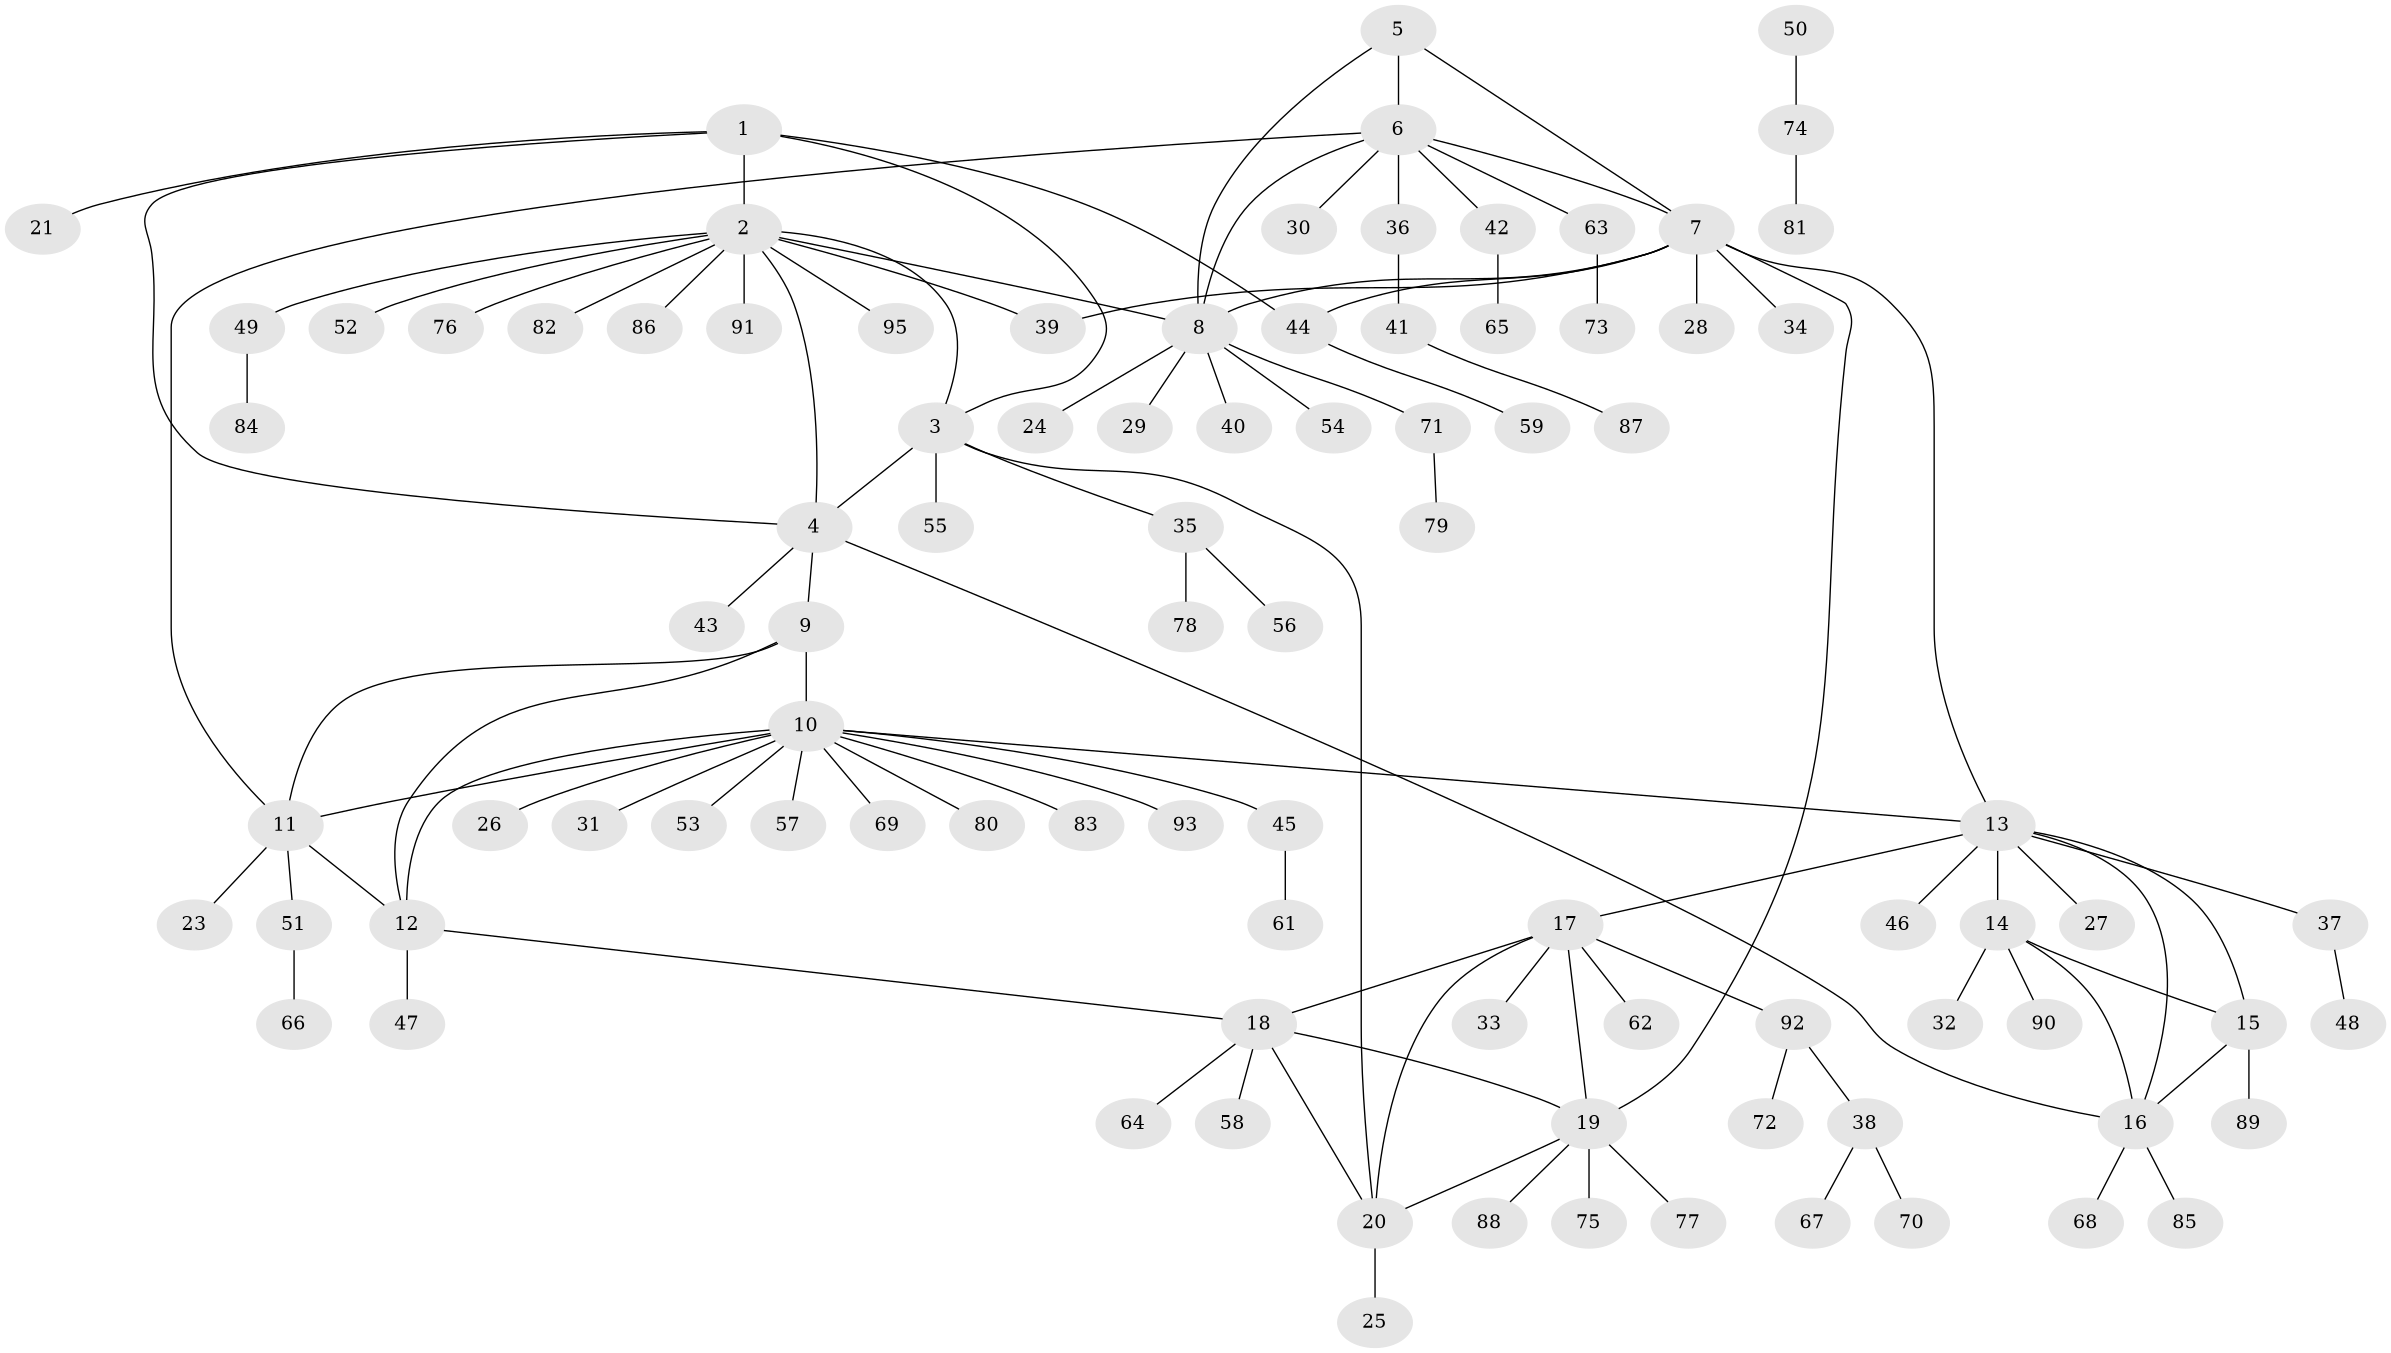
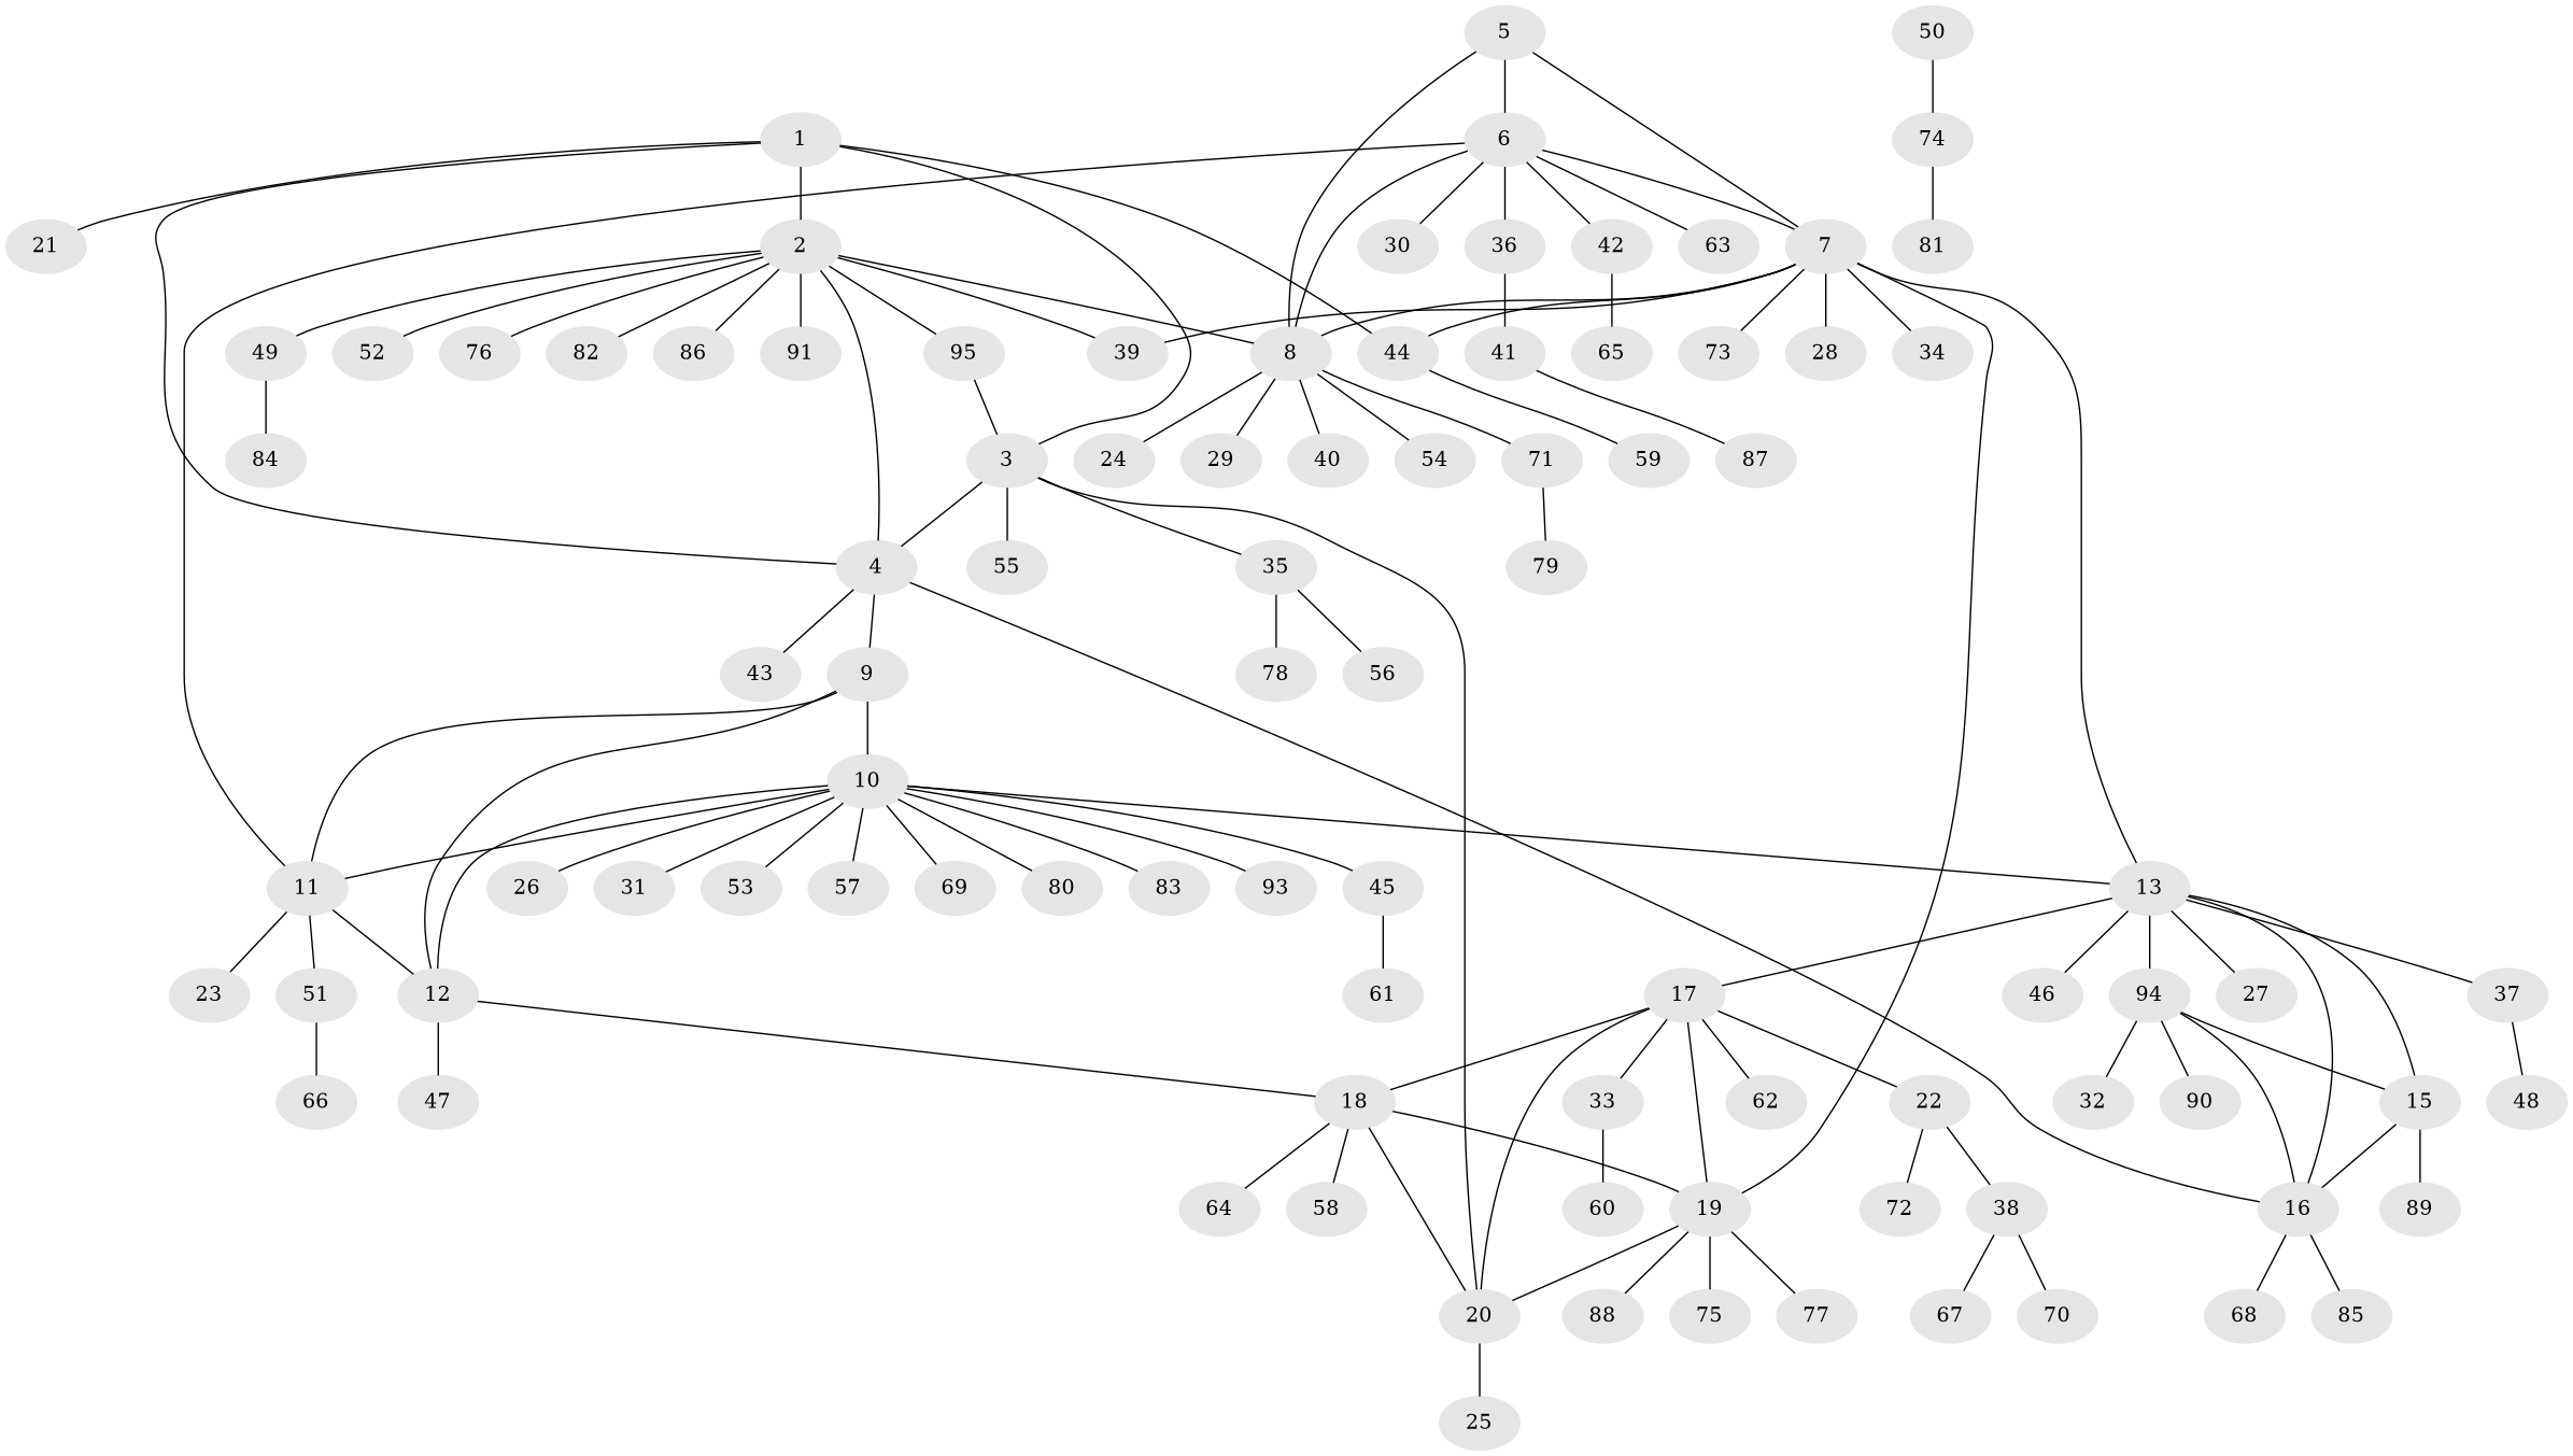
  graph {
    node [color=gray90 style=filled]
    1
    2
    3
    4
    21
    44
    8
    39
    49
    52
    76
    82
    86
    91
    n15 [label=95]
    20
    35
    55
    9
    16
    43
    59
    24
    29
    40
    54
    71
    84
    25
    56
    78
    11
    10
    12
    68
    85
    5
    6
    7
    30
    36
    42
    63
    13
    19
    28
    34
    73
    23
    51
    41
    65
-   14
+   14 [label=94]
    15
    17
    27
    37
    46
    75
    77
    88
    79
    26
    31
    45
    53
    57
    69
    80
    83
    93
    18
    47
    61
    66
    58
    64
    32
    90
    89
-   22 [label=92]
+   22
    33
    62
    48
    38
    72
+   60
    67
    70
    50
    74
    87
    81
    1 -- 2
    1 -- 3
    1 -- 4
    1 -- 21
    1 -- 44
-   2 -- 3
+   n15 -- 3
    2 -- 4
    2 -- 8
    2 -- 39
    2 -- 49
    2 -- 52
    2 -- 76
    2 -- 82
    2 -- 86
    2 -- 91
    2 -- n15
    3 -- 4
    3 -- 20
    3 -- 35
    3 -- 55
    4 -- 9
    4 -- 16
    4 -- 43
    44 -- 59
    8 -- 24
    8 -- 29
    8 -- 40
    8 -- 54
    8 -- 71
    49 -- 84
    20 -- 25
    35 -- 56
    35 -- 78
    9 -- 11
    9 -- 10
    9 -- 12
    16 -- 68
    16 -- 85
    71 -- 79
    11 -- 12
    11 -- 23
    11 -- 51
    10 -- 11
    10 -- 12
    10 -- 13
    10 -- 26
    10 -- 31
    10 -- 45
    10 -- 53
    10 -- 57
    10 -- 69
    10 -- 80
    10 -- 83
    10 -- 93
    12 -- 18
    12 -- 47
    5 -- 8
    5 -- 6
    5 -- 7
    6 -- 8
    6 -- 11
    6 -- 7
    6 -- 30
    6 -- 36
    6 -- 42
    6 -- 63
    7 -- 44
    7 -- 8
    7 -- 39
    7 -- 13
    7 -- 19
    7 -- 28
    7 -- 34
-   63 -- 73
+   7 -- 73
    36 -- 41
    42 -- 65
    13 -- 16
    13 -- 14
    13 -- 15
    13 -- 17
    13 -- 27
    13 -- 37
    13 -- 46
    19 -- 20
    19 -- 75
    19 -- 77
    19 -- 88
    51 -- 66
    41 -- 87
    14 -- 16
    14 -- 15
    14 -- 32
    14 -- 90
    15 -- 16
    15 -- 89
    17 -- 20
    17 -- 19
    17 -- 18
    17 -- 22
    17 -- 33
    17 -- 62
    37 -- 48
    45 -- 61
    18 -- 20
    18 -- 19
    18 -- 58
    18 -- 64
    22 -- 38
    22 -- 72
+   33 -- 60
    38 -- 67
    38 -- 70
    50 -- 74
    74 -- 81
  }
